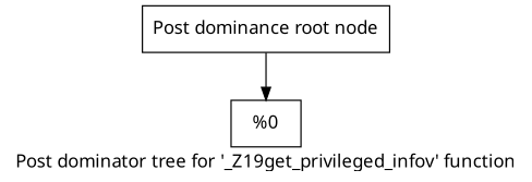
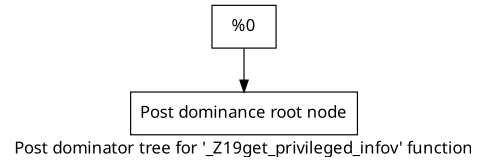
  digraph {
    label="Post dominator tree for '_Z19get_privileged_infov' function"
    fontname="Noto Sans"
    node [shape=record fontname="Noto Sans"]
    n1 [label="{Post dominance root node}"]
    n2 [label="{%0}"]
-   n1 -> n2 [fontname="Noto Sans"]
+   n2 -> n1 [fontname="Noto Sans"]
  }
